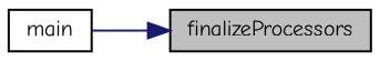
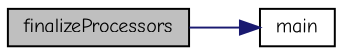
  digraph {
    rankdir=RL
    fontname="Comic Neue"
    node [color=black fontname="Comic Neue" fontsize=10 shape=record style=filled]
    n1 [fillcolor=grey75 fontcolor=black height=0.2 label=finalizeProcessors width=0.4]
    n2 [fillcolor=white height=0.2 label=main width=0.4]
-   n1 -> n2 [color=midnightblue dir=back fontname="Comic Neue" fontsize=10 labelfontname=Helvetica labelfontsize=10 style=solid]
+   n2 -> n1 [color=midnightblue dir=back fontname="Comic Neue" fontsize=10 labelfontname=Helvetica labelfontsize=10 style=solid]
  }
